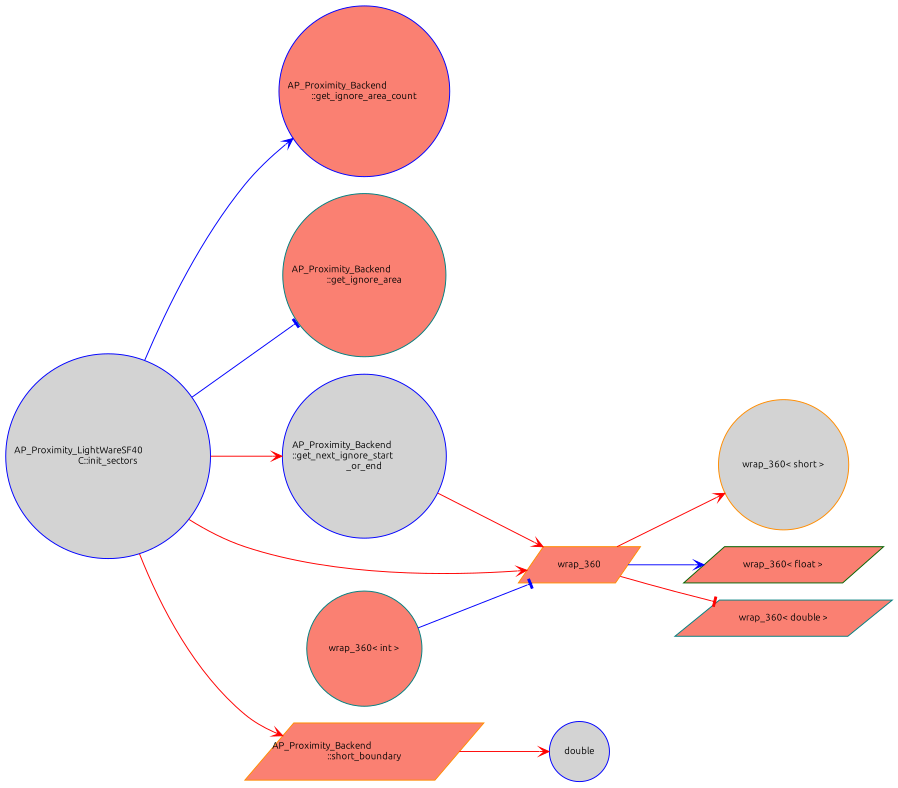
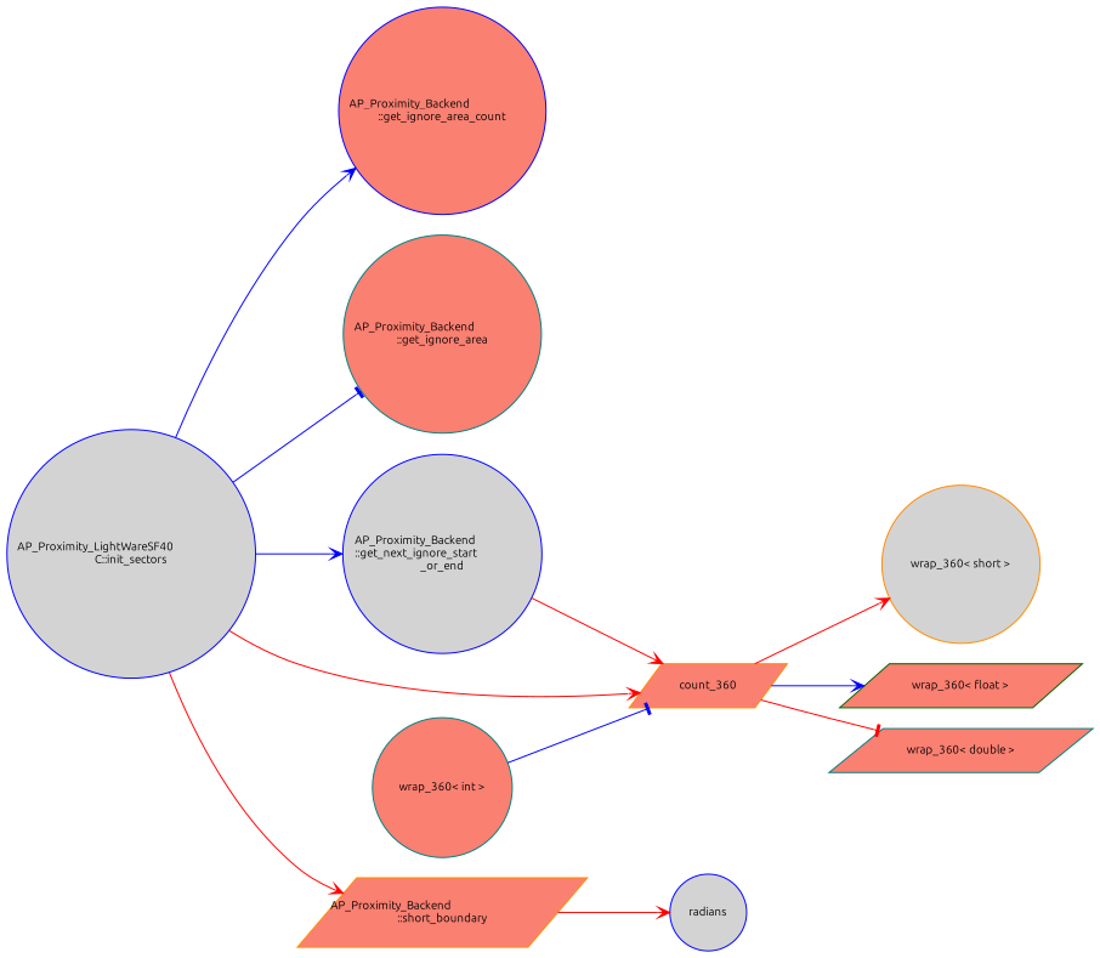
  digraph {
    fontname=Ubuntu
    rankdir=LR
    node [color=blue fillcolor=salmon fontname=Ubuntu fontsize=10 shape=circle style=filled]
    edge [arrowhead=vee color=red fontname=Ubuntu fontsize=10 labelfontname=Helvetica labelfontsize=10 style=solid]
    n1 [fillcolor=lightgrey fontcolor=black height=0.2 label="AP_Proximity_LightWareSF40\lC::init_sectors" width=0.4]
    n2 [height=0.2 label="AP_Proximity_Backend\l::get_ignore_area_count" width=0.4]
    n3 [color=teal height=0.2 label="AP_Proximity_Backend\l::get_ignore_area" width=0.4]
    n4 [fillcolor=lightgrey height=0.2 label="AP_Proximity_Backend\l::get_next_ignore_start\l_or_end" width=0.4]
-   n5 [color=darkorange height=0.2 label=wrap_360 shape=parallelogram width=0.4]
+   n5 [color=darkorange height=0.2 label=count_360 shape=parallelogram width=0.4]
    n6 [color=darkorange height=0.2 label="AP_Proximity_Backend\l::short_boundary" shape=parallelogram width=0.4]
    n7 [color=darkorange fillcolor=lightgrey height=0.2 label="wrap_360\< short \>" width=0.4]
    n8 [color=darkgreen height=0.2 label="wrap_360\< float \>" shape=parallelogram width=0.4]
    n9 [color=teal height=0.2 label="wrap_360\< double \>" shape=parallelogram width=0.4]
-   n10 [fillcolor=lightgrey height=0.2 label=double width=0.4]
+   n10 [fillcolor=lightgrey height=0.2 label=radians width=0.4]
    n11 [color=teal height=0.2 label="wrap_360\< int \>" width=0.4]
    n1 -> n2 [color=blue]
    n1 -> n3 [arrowhead=tee color=blue]
-   n1 -> n4
+   n1 -> n4 [color=blue]
    n1 -> n5
    n1 -> n6
    n4 -> n5
    n5 -> n7
    n5 -> n8 [color=blue]
    n5 -> n9 [arrowhead=tee]
    n6 -> n10
    n11 -> n5 [arrowhead=tee color=blue]
  }
